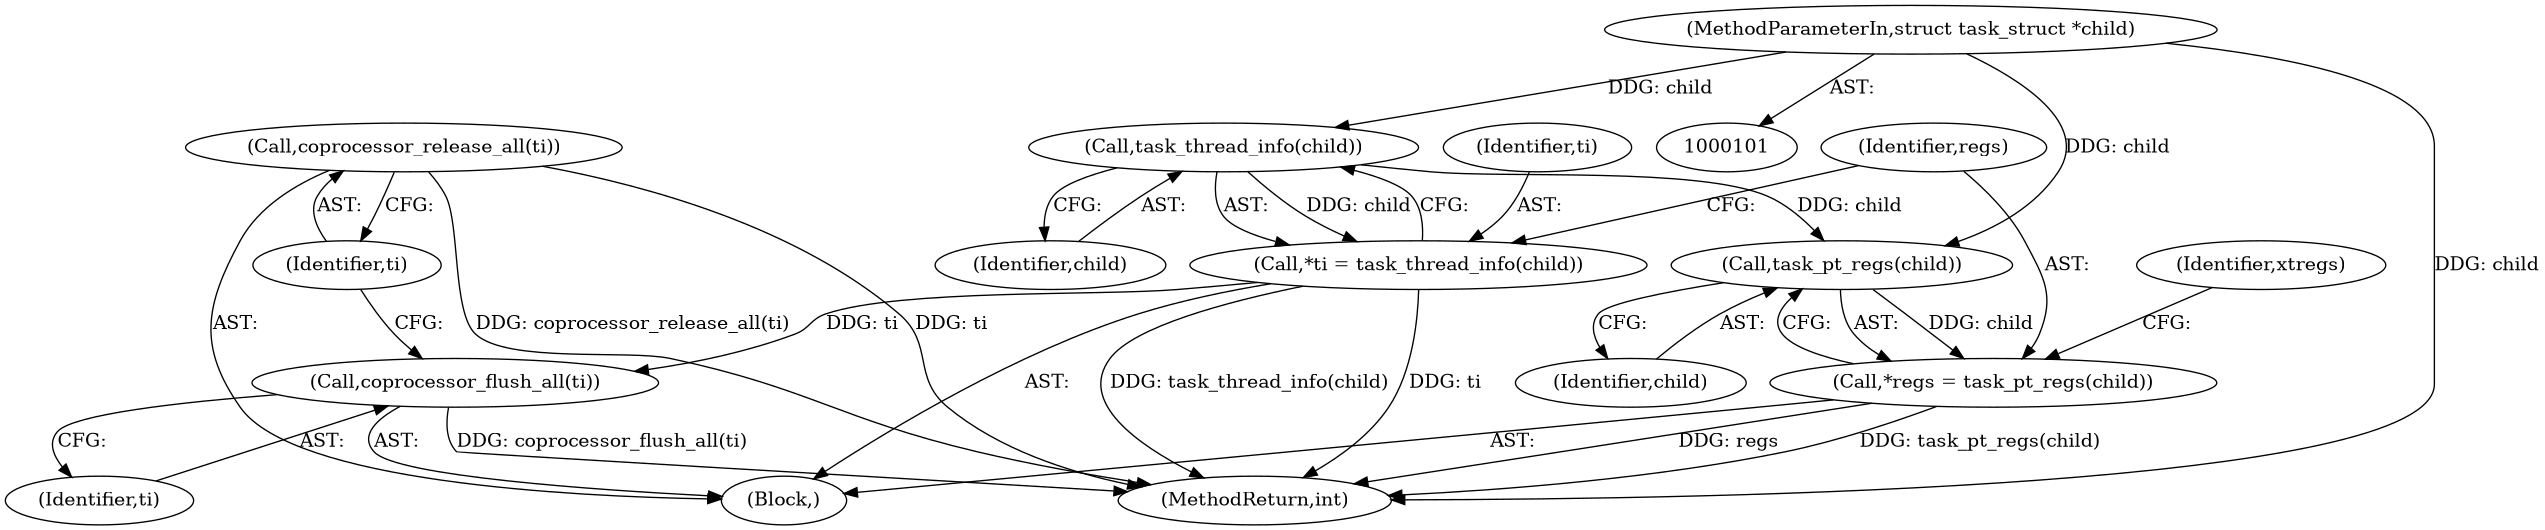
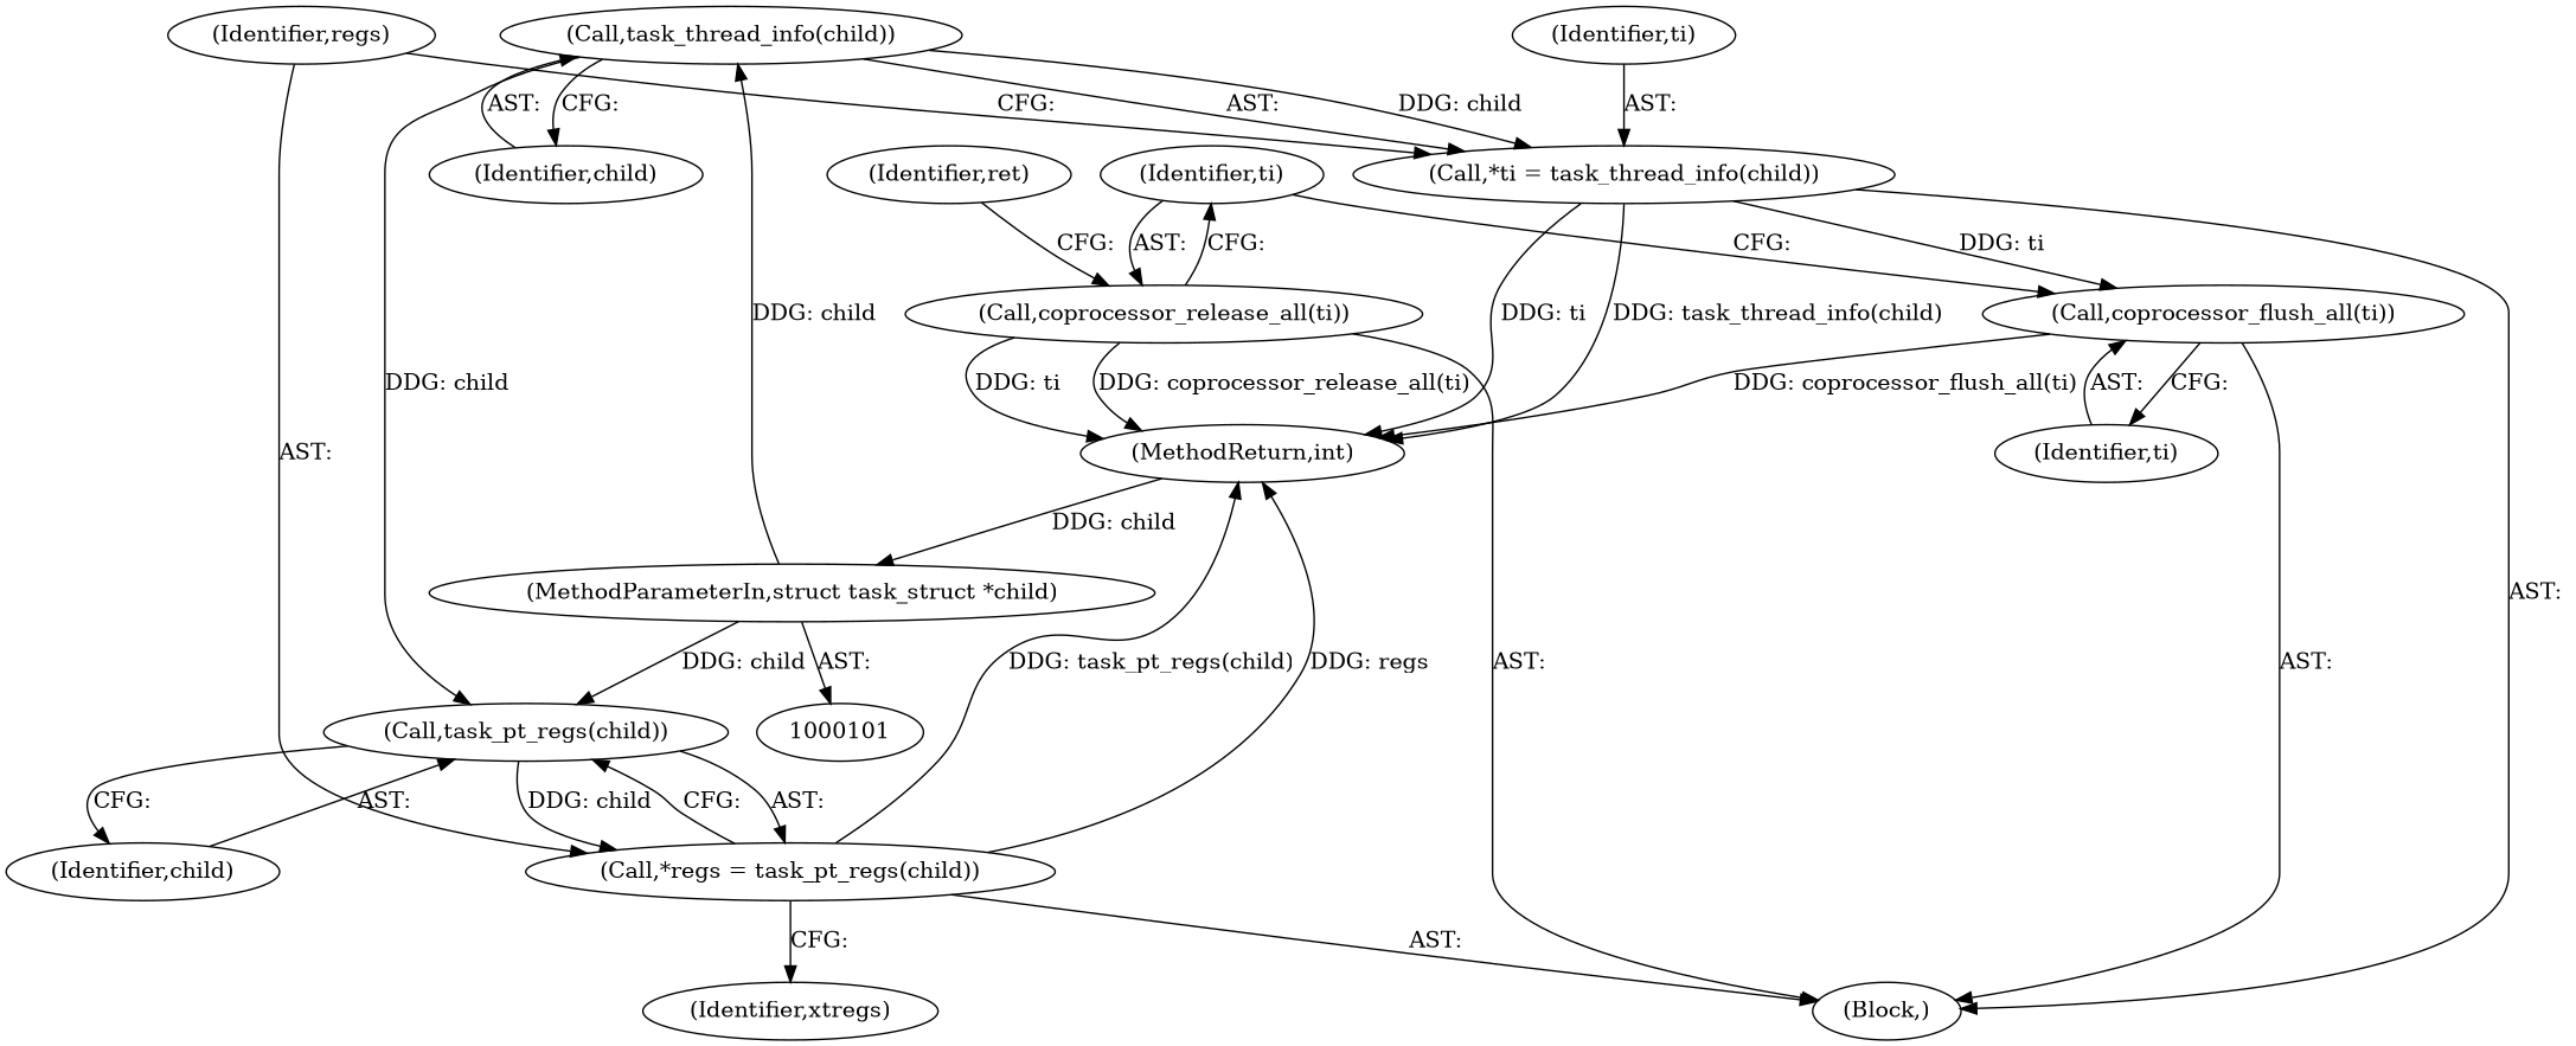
  digraph {
    fontname="DejaVu Serif"
    node [fontname="DejaVu Serif"]
    edge [fontname="DejaVu Serif"]
    n1 [label="(Call,task_thread_info(child))"]
    n2 [label="(Call,*ti = task_thread_info(child))"]
    n3 [label="(Call,task_pt_regs(child))"]
    n4 [label="(Identifier,child)"]
    n5 [label="(MethodReturn,int)"]
    n6 [label="(Call,coprocessor_flush_all(ti))"]
    n7 [label="(Block,)"]
    n8 [label="(Call,*regs = task_pt_regs(child))"]
    n9 [label="(Identifier,child)"]
    n10 [label="(MethodParameterIn,struct task_struct *child)"]
    1000101
    n12 [label="(Identifier,ti)"]
    n13 [label="(Call,coprocessor_release_all(ti))"]
    n14 [label="(Identifier,ti)"]
    n15 [label="(Identifier,regs)"]
    n16 [label="(Identifier,xtregs)"]
+   n17 [label="(Identifier,ret)"]
    n18 [label="(Identifier,ti)"]
    n1 -> n2 [label="AST: "]
    n1 -> n2 [label="DDG: child"]
    n1 -> n3 [label="DDG: child"]
    n1 -> n4 [label="CFG: "]
-   n2 -> n1 [label="CFG: "]
    n2 -> n5 [label="DDG: task_thread_info(child)"]
    n2 -> n5 [label="DDG: ti"]
    n2 -> n6 [label="DDG: ti"]
    n2 -> n7 [label="AST: "]
    n3 -> n8 [label="AST: "]
    n3 -> n8 [label="DDG: child"]
    n3 -> n9 [label="CFG: "]
    n4 -> n1 [label="AST: "]
    n6 -> n5 [label="DDG: coprocessor_flush_all(ti)"]
    n6 -> n7 [label="AST: "]
    n6 -> n12 [label="CFG: "]
    n8 -> n3 [label="CFG: "]
    n8 -> n5 [label="DDG: regs"]
    n8 -> n5 [label="DDG: task_pt_regs(child)"]
    n8 -> n7 [label="AST: "]
    n9 -> n3 [label="AST: "]
    n10 -> n1 [label="DDG: child"]
    n10 -> n3 [label="DDG: child"]
-   n10 -> n5 [label="DDG: child"]
+   n5 -> n10 [label="DDG: child"]
    n10 -> 1000101 [label="AST: "]
    n12 -> n6 [label="AST: "]
    n13 -> n5 [label="DDG: ti"]
    n13 -> n5 [label="DDG: coprocessor_release_all(ti)"]
    n13 -> n7 [label="AST: "]
    n13 -> n14 [label="CFG: "]
    n14 -> n6 [label="CFG: "]
    n14 -> n13 [label="AST: "]
    n15 -> n2 [label="CFG: "]
    n15 -> n8 [label="AST: "]
-   n16 -> n8 [label="CFG: "]
+   n8 -> n16 [label="CFG: "]
+   n17 -> n13 [label="CFG: "]
    n18 -> n2 [label="AST: "]
  }
